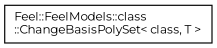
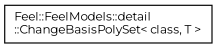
  digraph {
    rankdir=LR
    fontname=Montserrat
-   n1 [color=black fillcolor=white fontname=Montserrat fontsize=10 height=0.2 label="Feel::FeelModels::class\l::ChangeBasisPolySet\< class, T \>" shape=record style=filled width=0.4]
+   n1 [color=black fillcolor=white fontname=Montserrat fontsize=10 height=0.2 label="Feel::FeelModels::detail\l::ChangeBasisPolySet\< class, T \>" shape=record style=filled width=0.4]
  }
